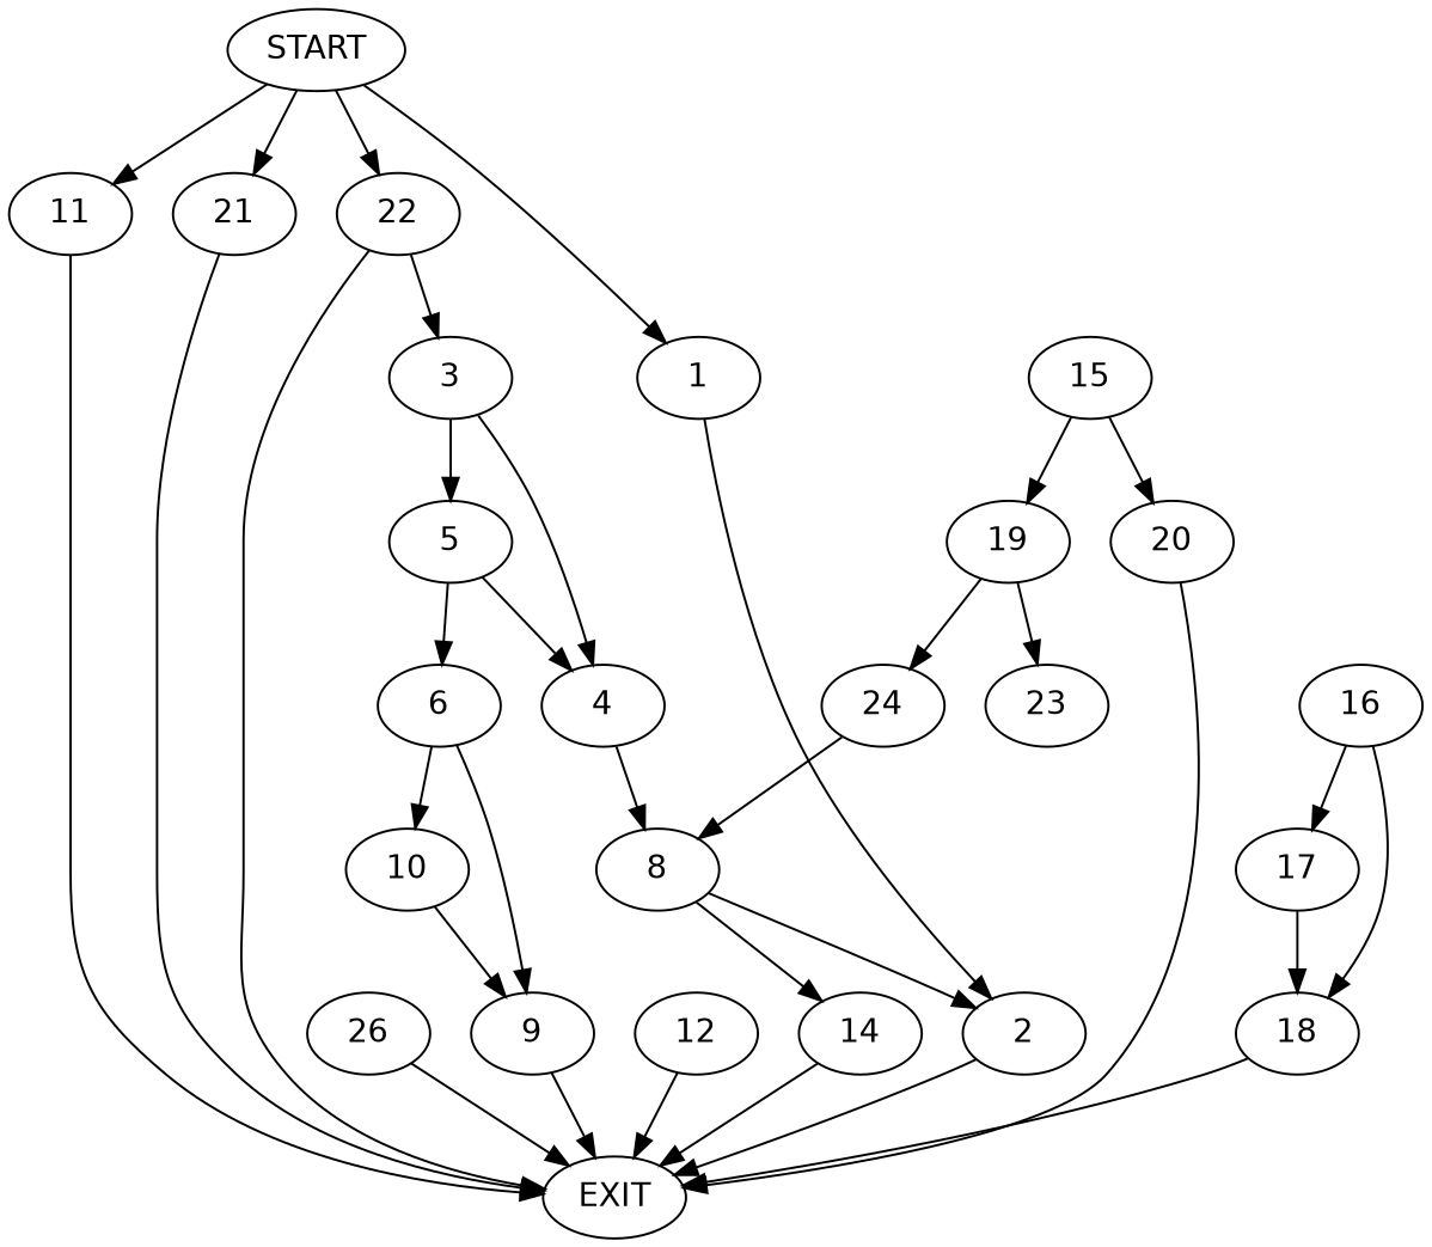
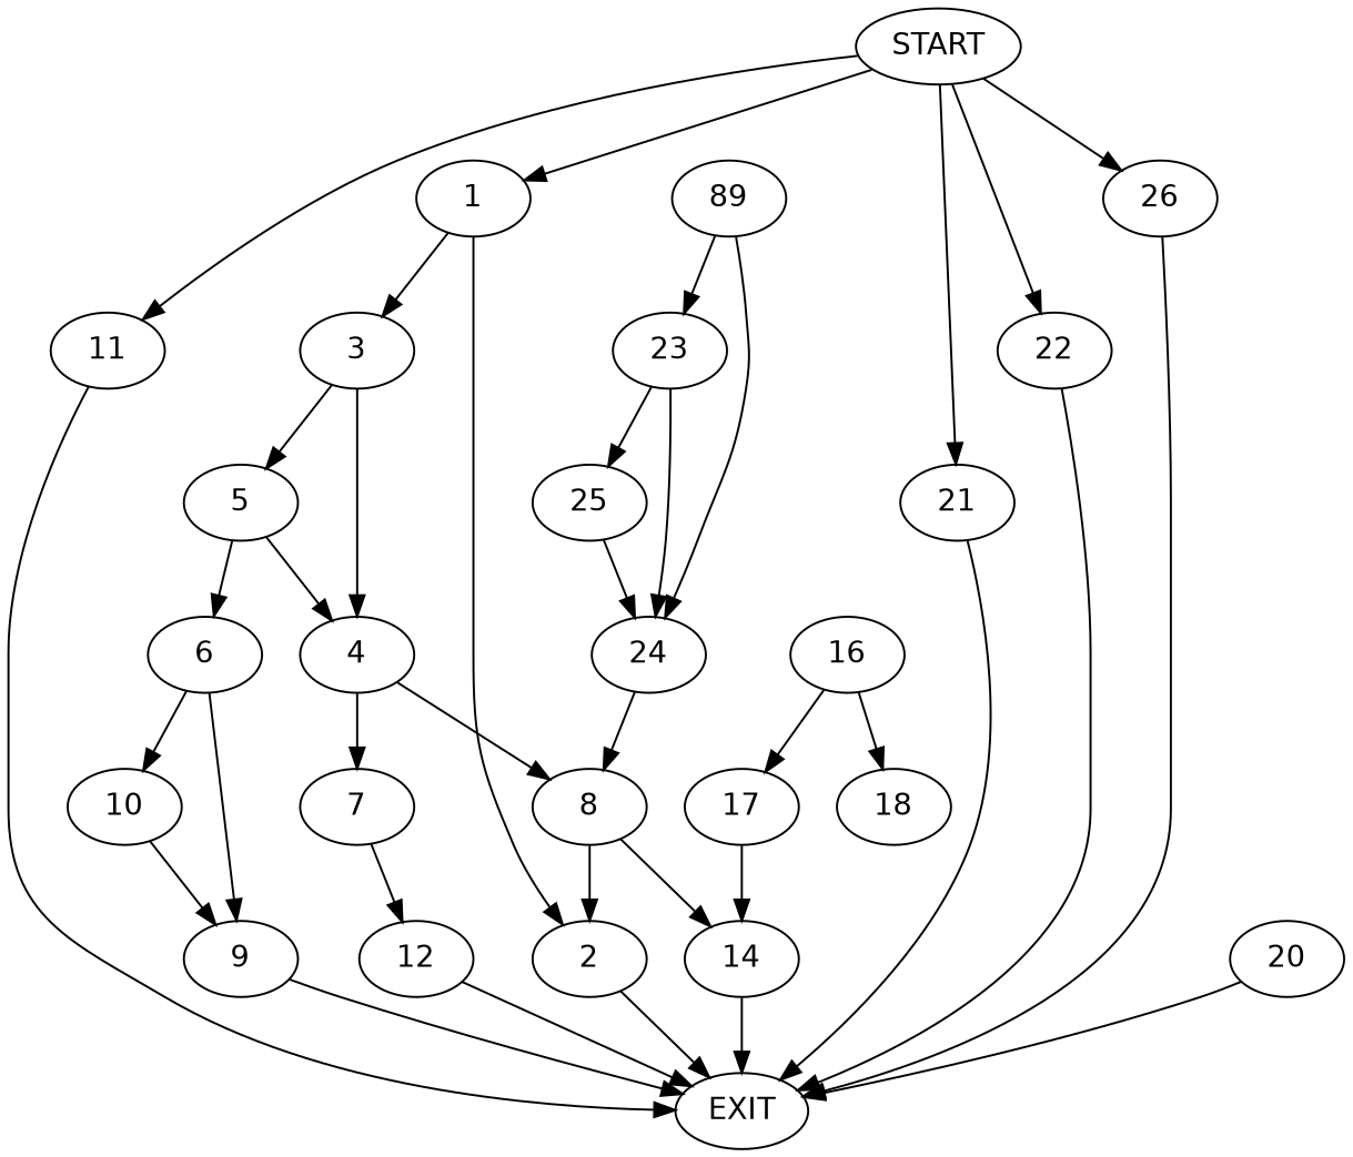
  digraph {
    fontname="DejaVu Sans"
    node [fontname="DejaVu Sans"]
    edge [fontname="DejaVu Sans"]
    n1 [label=START]
    1
    11
    21
    22
    26
    2
    3
    n9 [label=EXIT]
    4
    5
+   7
    8
    6
    12
    14
    9
    10
-   15
-   19
+   19 [label=89]
    20
    16
    17
    18
    23
    24
+   25
    n1 -> 1
    n1 -> 11
    n1 -> 21
    n1 -> 22
+   n1 -> 26
    1 -> 2
-   22 -> 3
+   1 -> 3
    11 -> n9
    21 -> n9
    22 -> n9
    26 -> n9
    2 -> n9
    3 -> 4
    3 -> 5
+   4 -> 7
    4 -> 8
    5 -> 4
    5 -> 6
+   7 -> 12
    8 -> 2
    8 -> 14
    6 -> 9
    6 -> 10
    12 -> n9
    14 -> n9
    9 -> n9
    10 -> 9
-   15 -> 19
-   15 -> 20
    19 -> 23
    19 -> 24
    20 -> n9
    16 -> 17
    16 -> 18
-   17 -> 18
-   18 -> n9
+   17 -> 14
+   23 -> 24
+   23 -> 25
    24 -> 8
+   25 -> 24
  }
